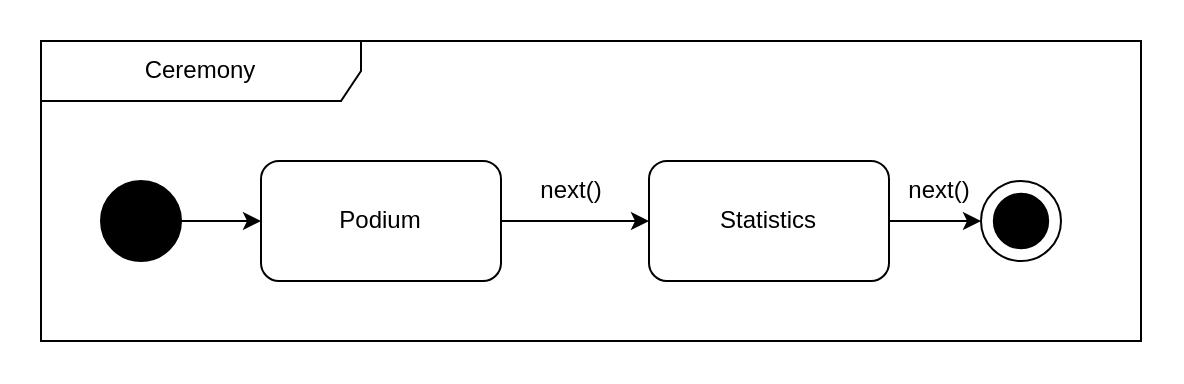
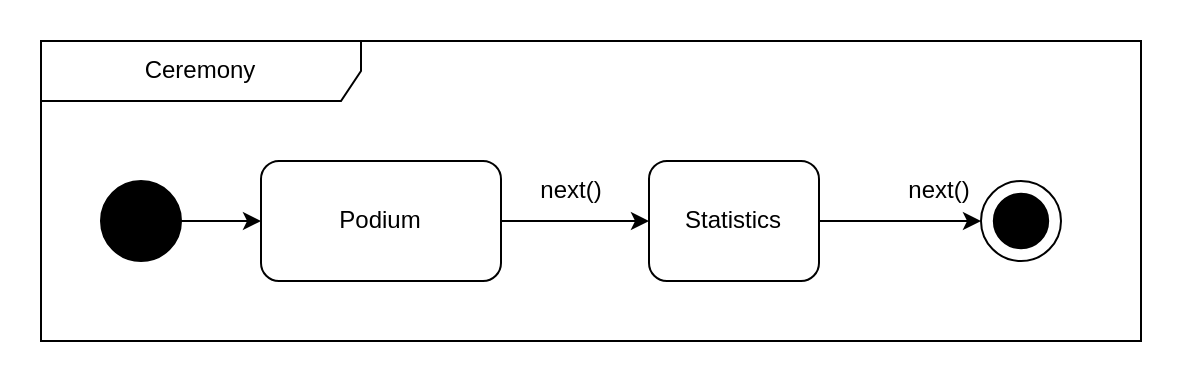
  <mxCell id="0" />
  <mxCell id="1" parent="0" />
  <mxCell id="2" style="edgeStyle=orthogonalEdgeStyle;rounded=0;orthogonalLoop=1;jettySize=auto;html=1;entryX=0;entryY=0.5;entryDx=0;entryDy=0;" parent="1" source="3" target="5" edge="1"><mxGeometry relative="1" as="geometry" /></mxCell>
  <mxCell id="3" value="" style="ellipse;whiteSpace=wrap;html=1;aspect=fixed;fillColor=#000000;" parent="1" vertex="1"><mxGeometry x="50" y="90" width="40" height="40" as="geometry" /></mxCell>
  <mxCell id="4" style="edgeStyle=orthogonalEdgeStyle;rounded=0;orthogonalLoop=1;jettySize=auto;html=1;entryX=0;entryY=0.5;entryDx=0;entryDy=0;" parent="1" source="5" target="9" edge="1"><mxGeometry relative="1" as="geometry" /></mxCell>
  <mxCell id="5" value="Podium" style="rounded=1;whiteSpace=wrap;html=1;" parent="1" vertex="1"><mxGeometry x="130" y="80" width="120" height="60" as="geometry" /></mxCell>
  <mxCell id="6" value="Ceremony" style="shape=umlFrame;whiteSpace=wrap;html=1;pointerEvents=0;recursiveResize=0;container=1;collapsible=0;width=160;" parent="1" vertex="1"><mxGeometry x="20" y="20" width="550" height="150" as="geometry" /></mxCell>
  <mxCell id="7" value="" style="ellipse;whiteSpace=wrap;html=1;aspect=fixed;" parent="6" vertex="1"><mxGeometry x="470" y="70" width="40" height="40" as="geometry" /></mxCell>
  <mxCell id="8" value="" style="ellipse;whiteSpace=wrap;html=1;aspect=fixed;fillColor=#000000;" parent="6" vertex="1"><mxGeometry x="476.41" y="76.41" width="27.18" height="27.18" as="geometry" /></mxCell>
- <mxCell id="9" value="Statistics" style="rounded=1;whiteSpace=wrap;html=1;" parent="6" vertex="1"><mxGeometry x="304" y="60" width="120" height="60" as="geometry" /></mxCell>
+ <mxCell id="9" value="Statistics" style="rounded=1;whiteSpace=wrap;html=1;" parent="6" vertex="1"><mxGeometry x="304" y="60" width="85" height="60" as="geometry" /></mxCell>
  <mxCell id="10" style="edgeStyle=orthogonalEdgeStyle;rounded=0;orthogonalLoop=1;jettySize=auto;html=1;entryX=0;entryY=0.5;entryDx=0;entryDy=0;" parent="6" source="9" target="7" edge="1"><mxGeometry relative="1" as="geometry" /></mxCell>
  <mxCell id="11" value="next()" style="text;html=1;align=center;verticalAlign=middle;resizable=0;points=[];autosize=1;strokeColor=none;fillColor=none;" parent="6" vertex="1"><mxGeometry x="424" y="60" width="50" height="30" as="geometry" /></mxCell>
  <mxCell id="12" value="next()" style="text;html=1;align=center;verticalAlign=middle;resizable=0;points=[];autosize=1;strokeColor=none;fillColor=none;" parent="6" vertex="1"><mxGeometry x="240" y="60" width="50" height="30" as="geometry" /></mxCell>
